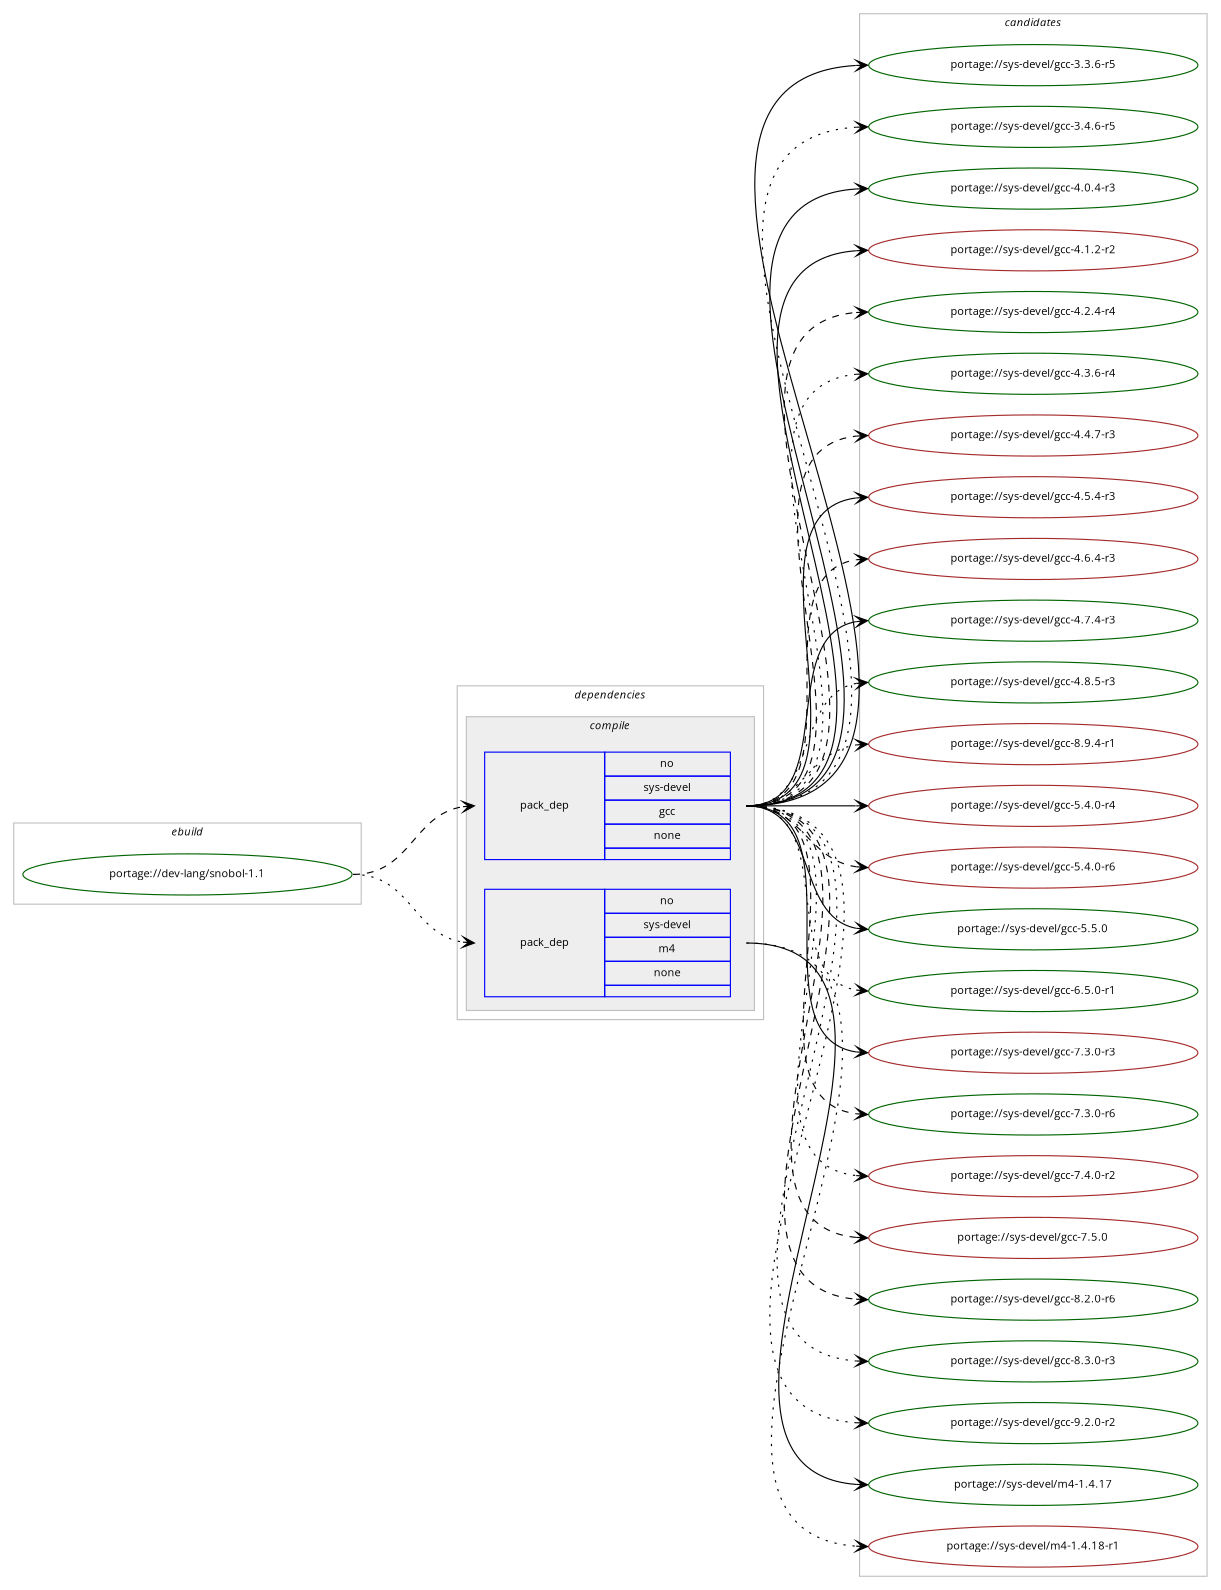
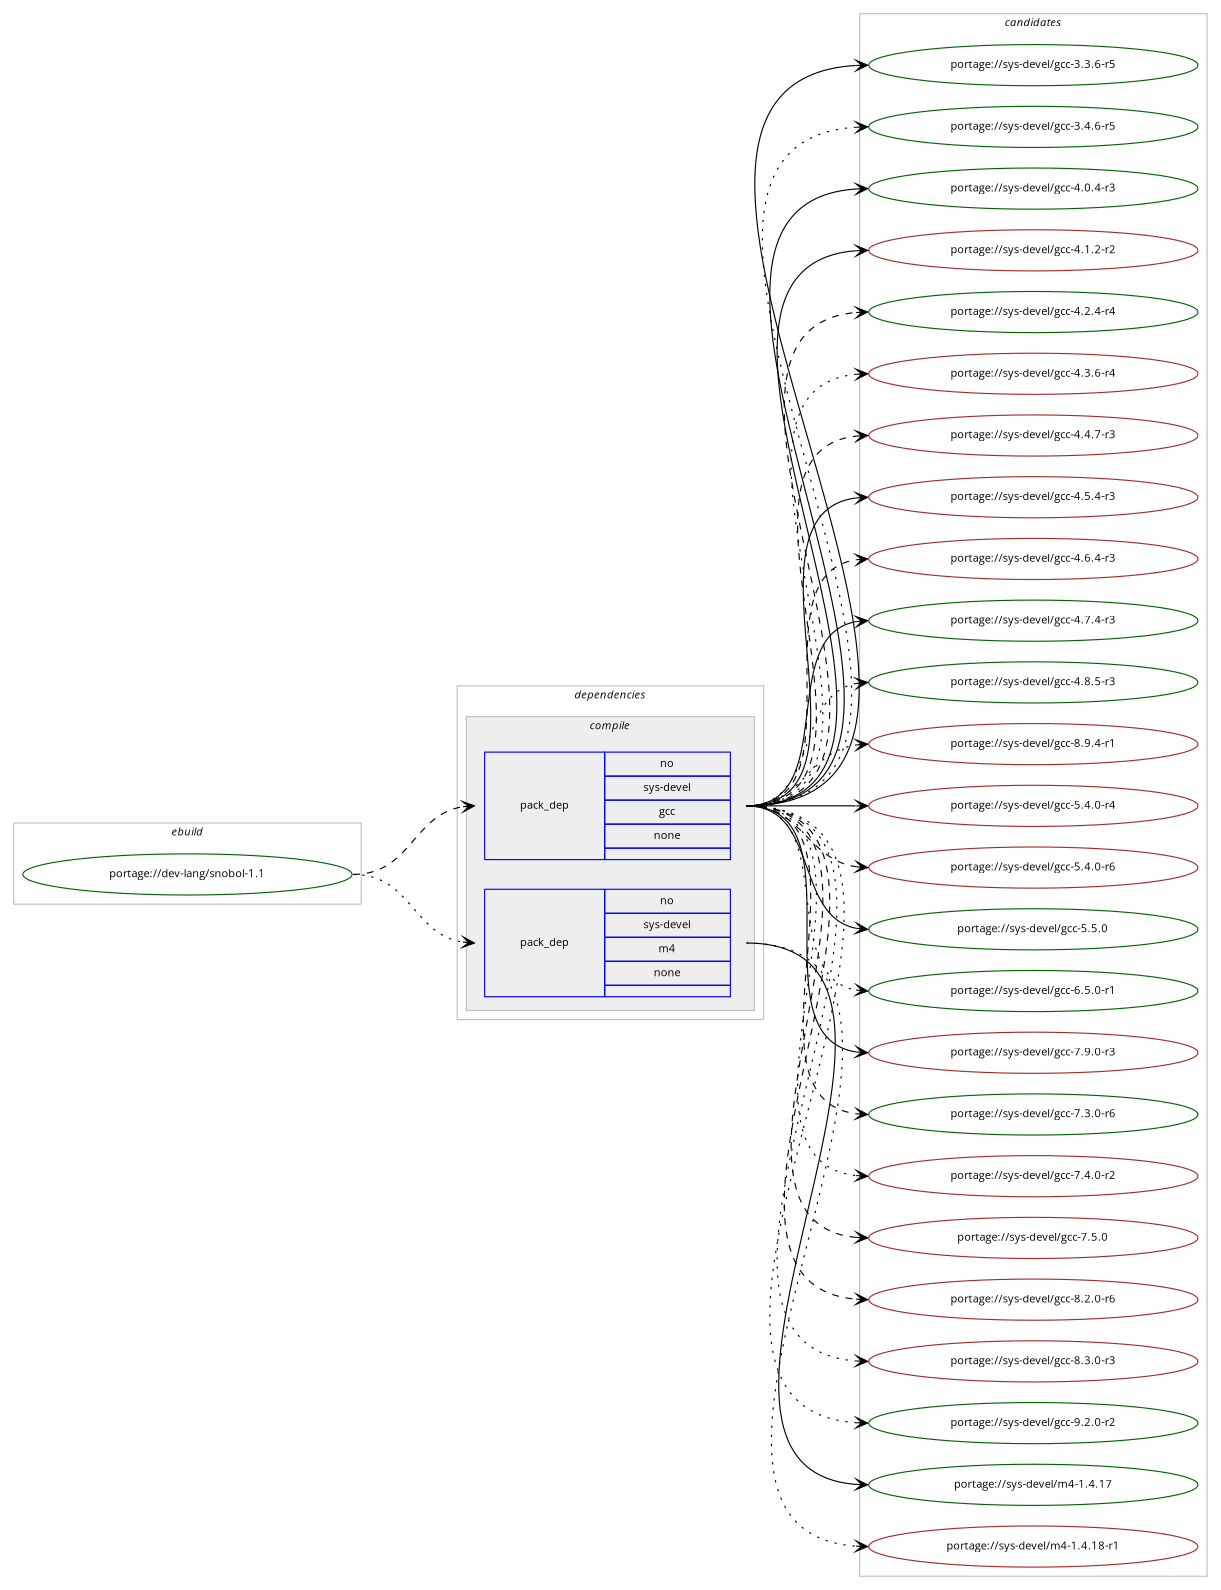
  digraph {
    compound=true
    concentrate=true
    fontname="Open Sans"
    fontsize=10
    newrank=true
    rankdir=LR
    ranksep=1.5
    node [color=darkgreen fontname="Open Sans" fontsize=10]
    edge [arrowhead=vee fontname="Open Sans" headport=w style=dotted tailport=e weight=100]
    n1 [label="portage://dev-lang/snobol-1.1" width=4]
    n2 [color=blue label=<<TABLE BORDER="0" CELLBORDER="1" CELLSPACING="0" CELLPADDING="4" WIDTH="220"><TR><TD ROWSPAN="6" CELLPADDING="30">pack_dep</TD></TR><TR><TD WIDTH="110">no</TD></TR><TR><TD>sys-devel</TD></TR><TR><TD>gcc</TD></TR><TR><TD>none</TD></TR><TR><TD></TD></TR></TABLE>> shape=none]
    n3 [color=blue label=<<TABLE BORDER="0" CELLBORDER="1" CELLSPACING="0" CELLPADDING="4" WIDTH="220"><TR><TD ROWSPAN="6" CELLPADDING="30">pack_dep</TD></TR><TR><TD WIDTH="110">no</TD></TR><TR><TD>sys-devel</TD></TR><TR><TD>m4</TD></TR><TR><TD>none</TD></TR><TR><TD></TD></TR></TABLE>> shape=none]
    n4 [label="portage://sys-devel/gcc-3.3.6-r5" width=4]
    n5 [label="portage://sys-devel/gcc-3.4.6-r5" width=4]
    n6 [label="portage://sys-devel/gcc-4.0.4-r3" width=4]
    n7 [color=brown label="portage://sys-devel/gcc-4.1.2-r2" width=4]
    n8 [label="portage://sys-devel/gcc-4.2.4-r4" width=4]
-   n9 [label="portage://sys-devel/gcc-4.3.6-r4" width=4]
+   n9 [color=brown label="portage://sys-devel/gcc-4.3.6-r4" width=4]
    n10 [color=brown label="portage://sys-devel/gcc-4.4.7-r3" width=4]
    n11 [color=brown label="portage://sys-devel/gcc-4.5.4-r3" width=4]
    n12 [color=brown label="portage://sys-devel/gcc-4.6.4-r3" width=4]
    n13 [label="portage://sys-devel/gcc-4.7.4-r3" width=4]
    n14 [label="portage://sys-devel/gcc-4.8.5-r3" width=4]
    n15 [color=brown label="portage://sys-devel/gcc-8.9.4-r1" width=4]
    n16 [color=brown label="portage://sys-devel/gcc-5.4.0-r4" width=4]
    n17 [color=brown label="portage://sys-devel/gcc-5.4.0-r6" width=4]
    n18 [label="portage://sys-devel/gcc-5.5.0" width=4]
    n19 [label="portage://sys-devel/gcc-6.5.0-r1" width=4]
-   n20 [color=brown label="portage://sys-devel/gcc-7.3.0-r3" width=4]
+   n20 [color=brown label="portage://sys-devel/gcc-7.9.0-r3" width=4]
    n21 [label="portage://sys-devel/gcc-7.3.0-r6" width=4]
    n22 [color=brown label="portage://sys-devel/gcc-7.4.0-r2" width=4]
    n23 [color=brown label="portage://sys-devel/gcc-7.5.0" width=4]
-   n24 [label="portage://sys-devel/gcc-8.2.0-r6" width=4]
-   n25 [label="portage://sys-devel/gcc-8.3.0-r3" width=4]
+   n24 [color=brown label="portage://sys-devel/gcc-8.2.0-r6" width=4]
+   n25 [color=brown label="portage://sys-devel/gcc-8.3.0-r3" width=4]
    n26 [label="portage://sys-devel/gcc-9.2.0-r2" width=4]
    n27 [label="portage://sys-devel/m4-1.4.17" width=4]
    n28 [color=brown label="portage://sys-devel/m4-1.4.18-r1" width=4]
    subgraph cluster_1 {
      color=gray
      label=<<i>ebuild</i>>
      rank=same
      n1
    }
    subgraph cluster_2 {
      color=gray
      label=<<i>dependencies</i>>
      subgraph cluster_3 {
        color=gray
        fillcolor="#eeeeee"
        label=<<i>compile</i>>
        style=filled
        subgraph sub_4 {
          color=gray
          fillcolor="#eeeeee"
          label=<<i>compile</i>>
          style=filled
          n2
        }
        subgraph sub_5 {
          color=gray
          fillcolor="#eeeeee"
          label=<<i>compile</i>>
          style=filled
          n3
        }
      }
      subgraph cluster_6 {
        color=gray
        fillcolor="#eeeeee"
        label=<<i>compile and run</i>>
        style=filled
      }
      subgraph cluster_7 {
        color=gray
        fillcolor="#eeeeee"
        label=<<i>run</i>>
        style=filled
      }
    }
    subgraph cluster_8 {
      color=gray
      label=<<i>candidates</i>>
      rank=same
      subgraph sub_9 {
        color=black
        label=<<i>candidates</i>>
        nodesep=1
        rank=same
        n4
        n5
        n6
        n7
        n8
        n9
        n10
        n11
        n12
        n13
        n14
        n15
        n16
        n17
        n18
        n19
        n20
        n21
        n22
        n23
        n24
        n25
        n26
      }
      subgraph sub_10 {
        color=black
        label=<<i>candidates</i>>
        nodesep=1
        rank=same
        n27
        n28
      }
    }
    n1 -> n2 [style=dashed weight=20]
    n1 -> n3 [weight=20]
    n2 -> n4 [style=solid]
    n2 -> n5
    n2 -> n6 [style=solid]
    n2 -> n7 [style=solid]
    n2 -> n8 [style=dashed]
    n2 -> n9
    n2 -> n10 [style=dashed]
    n2 -> n11 [style=solid]
    n2 -> n12 [style=dashed]
    n2 -> n13 [style=solid]
    n2 -> n14
    n2 -> n15
    n2 -> n16 [style=solid]
    n2 -> n17 [style=dashed]
    n2 -> n18 [style=solid]
    n2 -> n19
    n2 -> n20 [style=solid]
    n2 -> n21 [style=dashed]
    n2 -> n22
    n2 -> n23 [style=dashed]
    n2 -> n24 [style=dashed]
    n2 -> n25
    n2 -> n26
    n3 -> n27 [style=solid]
    n3 -> n28
  }
